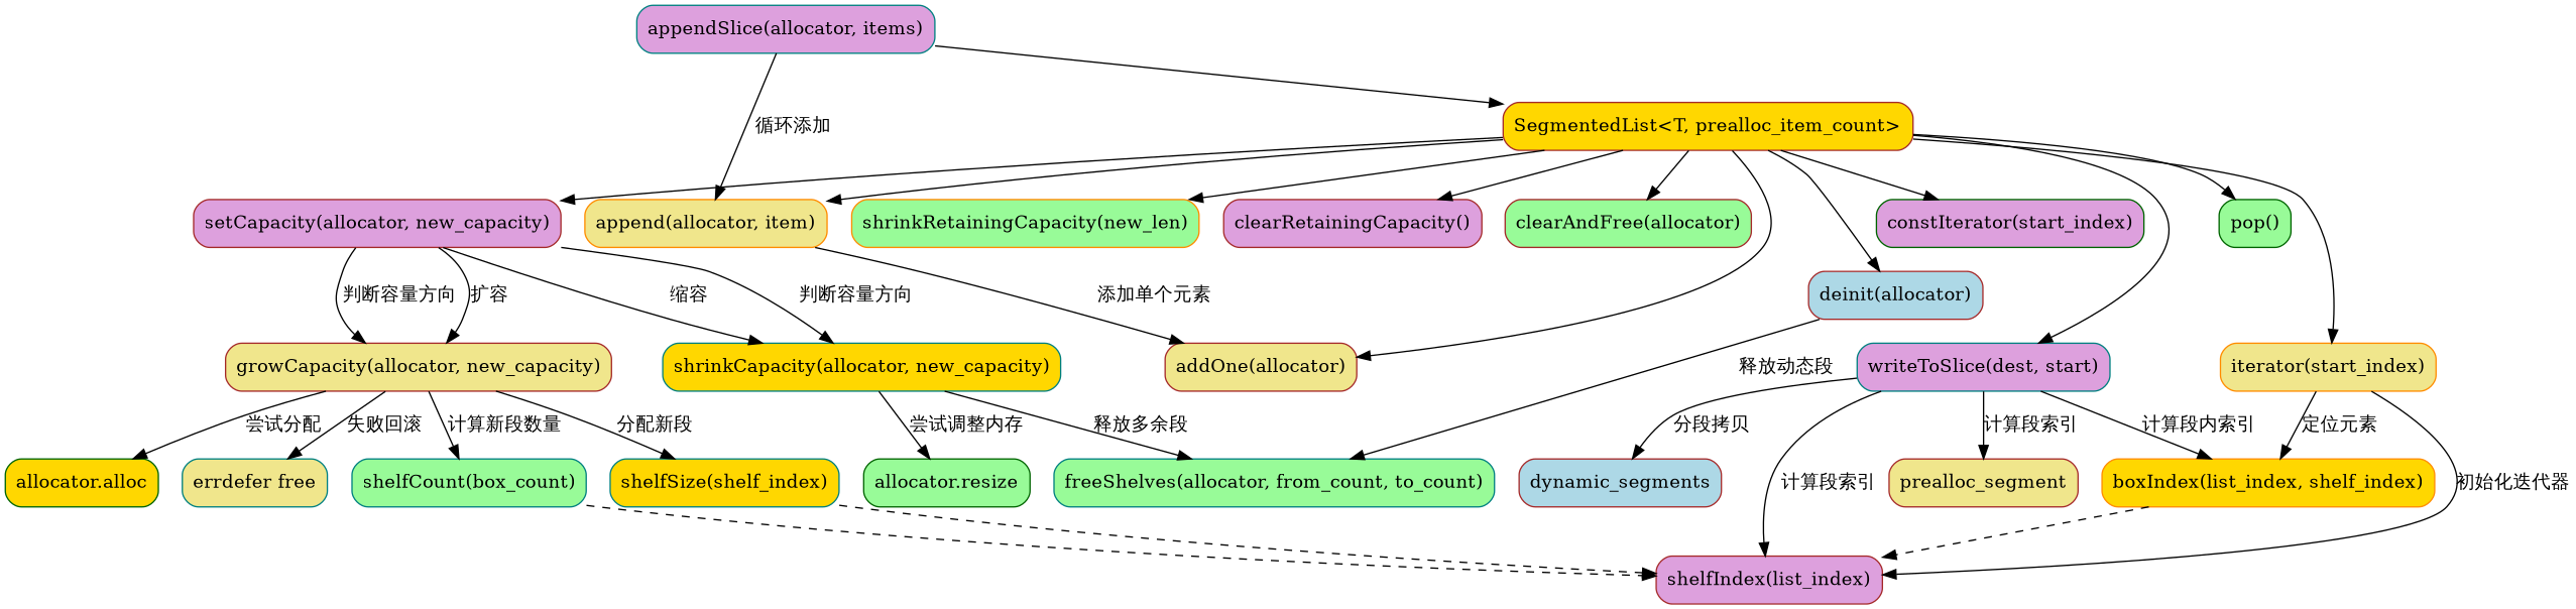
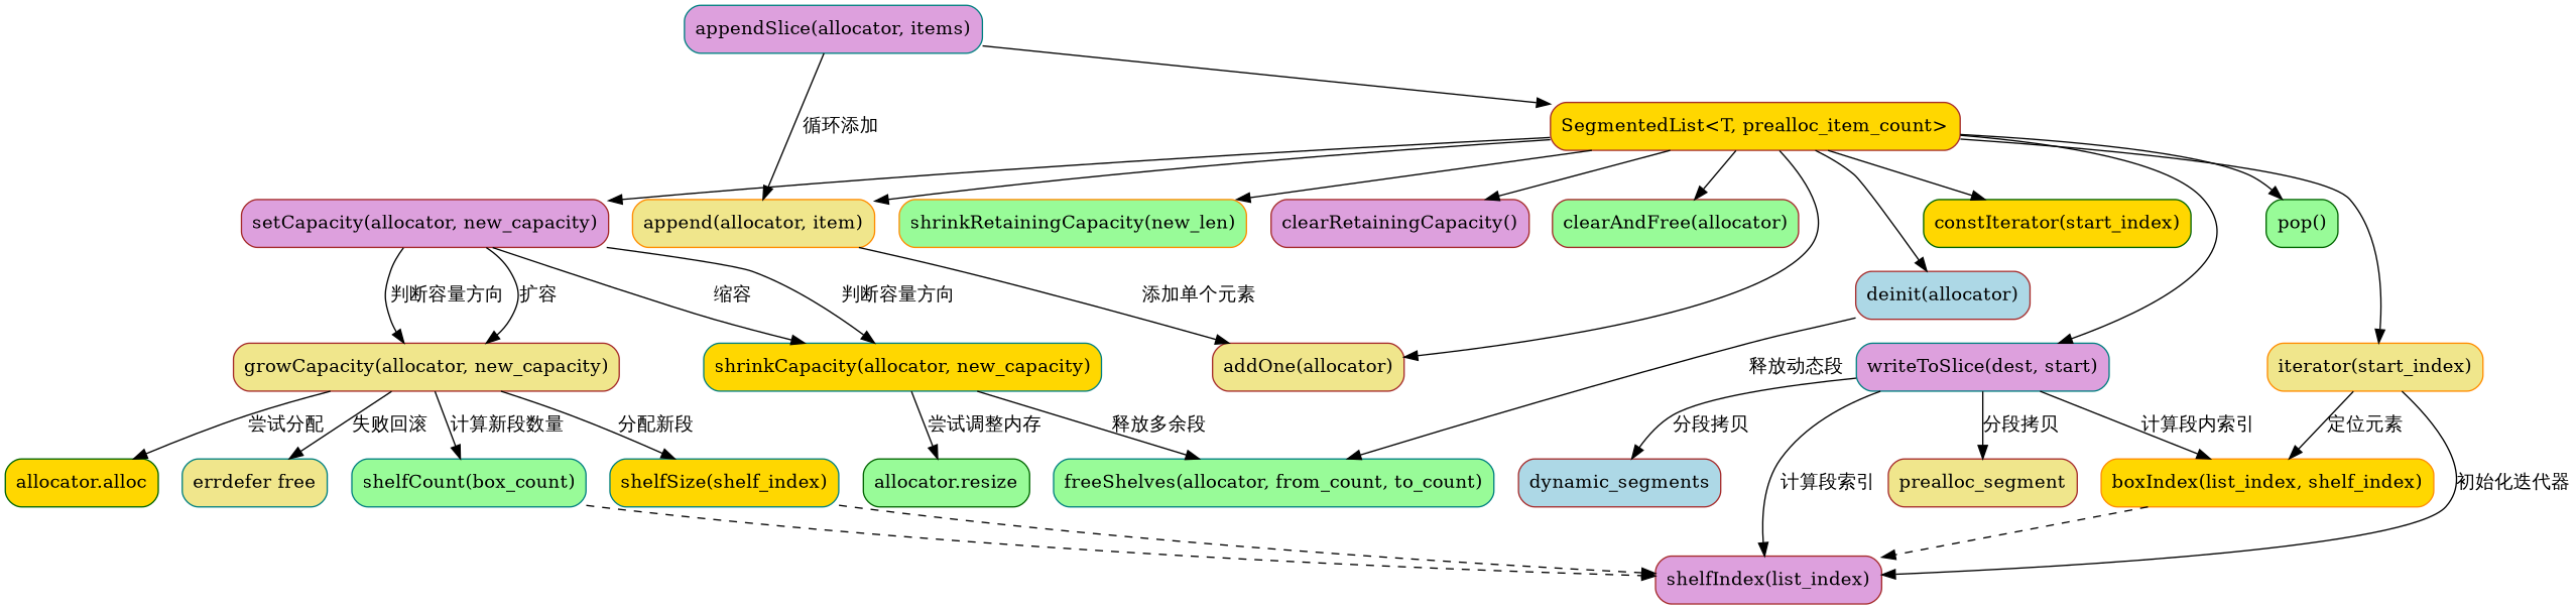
  digraph {
    node [color=brown fillcolor=gold shape=rectangle style="rounded,filled"]
    n1 [label="SegmentedList<T, prealloc_item_count>"]
    n2 [fillcolor=lightblue label="deinit(allocator)"]
    n3 [color=darkorange fillcolor=khaki label="append(allocator, item)"]
    n4 [color=darkgreen fillcolor=palegreen label="pop()"]
    n5 [fillcolor=khaki label="addOne(allocator)"]
    n6 [color=darkorange fillcolor=palegreen label="shrinkRetainingCapacity(new_len)"]
    n7 [fillcolor=plum label="clearRetainingCapacity()"]
    n8 [fillcolor=palegreen label="clearAndFree(allocator)"]
    n9 [fillcolor=plum label="setCapacity(allocator, new_capacity)"]
    n10 [color=teal fillcolor=plum label="writeToSlice(dest, start)"]
    n11 [color=darkorange fillcolor=khaki label="iterator(start_index)"]
-   n12 [color=darkgreen fillcolor=plum label="constIterator(start_index)"]
+   n12 [color=darkgreen label="constIterator(start_index)"]
    n13 [color=teal fillcolor=palegreen label="freeShelves(allocator, from_count, to_count)"]
    n14 [color=teal fillcolor=plum label="appendSlice(allocator, items)"]
    n15 [fillcolor=khaki label="growCapacity(allocator, new_capacity)"]
    n16 [color=teal label="shrinkCapacity(allocator, new_capacity)"]
    n17 [fillcolor=plum label="shelfIndex(list_index)"]
    n18 [color=darkorange label="boxIndex(list_index, shelf_index)"]
    prealloc_segment [fillcolor=khaki]
    dynamic_segments [fillcolor=lightblue]
    n21 [color=teal fillcolor=palegreen label="shelfCount(box_count)"]
    n22 [color=teal label="shelfSize(shelf_index)"]
    "allocator.alloc" [color=darkgreen]
    "errdefer free" [color=teal fillcolor=khaki]
    "allocator.resize" [color=darkgreen fillcolor=palegreen]
    n1 -> n2
    n1 -> n3
    n1 -> n4
    n1 -> n5
    n1 -> n6
    n1 -> n7
    n1 -> n8
    n1 -> n9
    n1 -> n10
    n1 -> n11
    n1 -> n12
    n2 -> n13 [label="释放动态段"]
    n3 -> n5 [label="添加单个元素"]
    n9 -> n15 [label="扩容"]
    n9 -> n15 [label="判断容量方向"]
    n9 -> n16 [label="缩容"]
    n9 -> n16 [label="判断容量方向"]
    n10 -> n17 [label="计算段索引"]
    n10 -> n18 [label="计算段内索引"]
-   n10 -> prealloc_segment [label="计算段索引"]
+   n10 -> prealloc_segment [label="分段拷贝"]
    n10 -> dynamic_segments [label="分段拷贝"]
    n11 -> n17 [label="初始化迭代器"]
    n11 -> n18 [label="定位元素"]
    n14 -> n1
    n14 -> n3 [label="循环添加"]
    n15 -> n21 [label="计算新段数量"]
    n15 -> n22 [label="分配新段"]
    n15 -> "allocator.alloc" [label="尝试分配"]
    n15 -> "errdefer free" [label="失败回滚"]
    n16 -> n13 [label="释放多余段"]
    n16 -> "allocator.resize" [label="尝试调整内存"]
    n18 -> n17 [style=dashed]
    n21 -> n17 [style=dashed]
    n22 -> n17 [style=dashed]
  }
